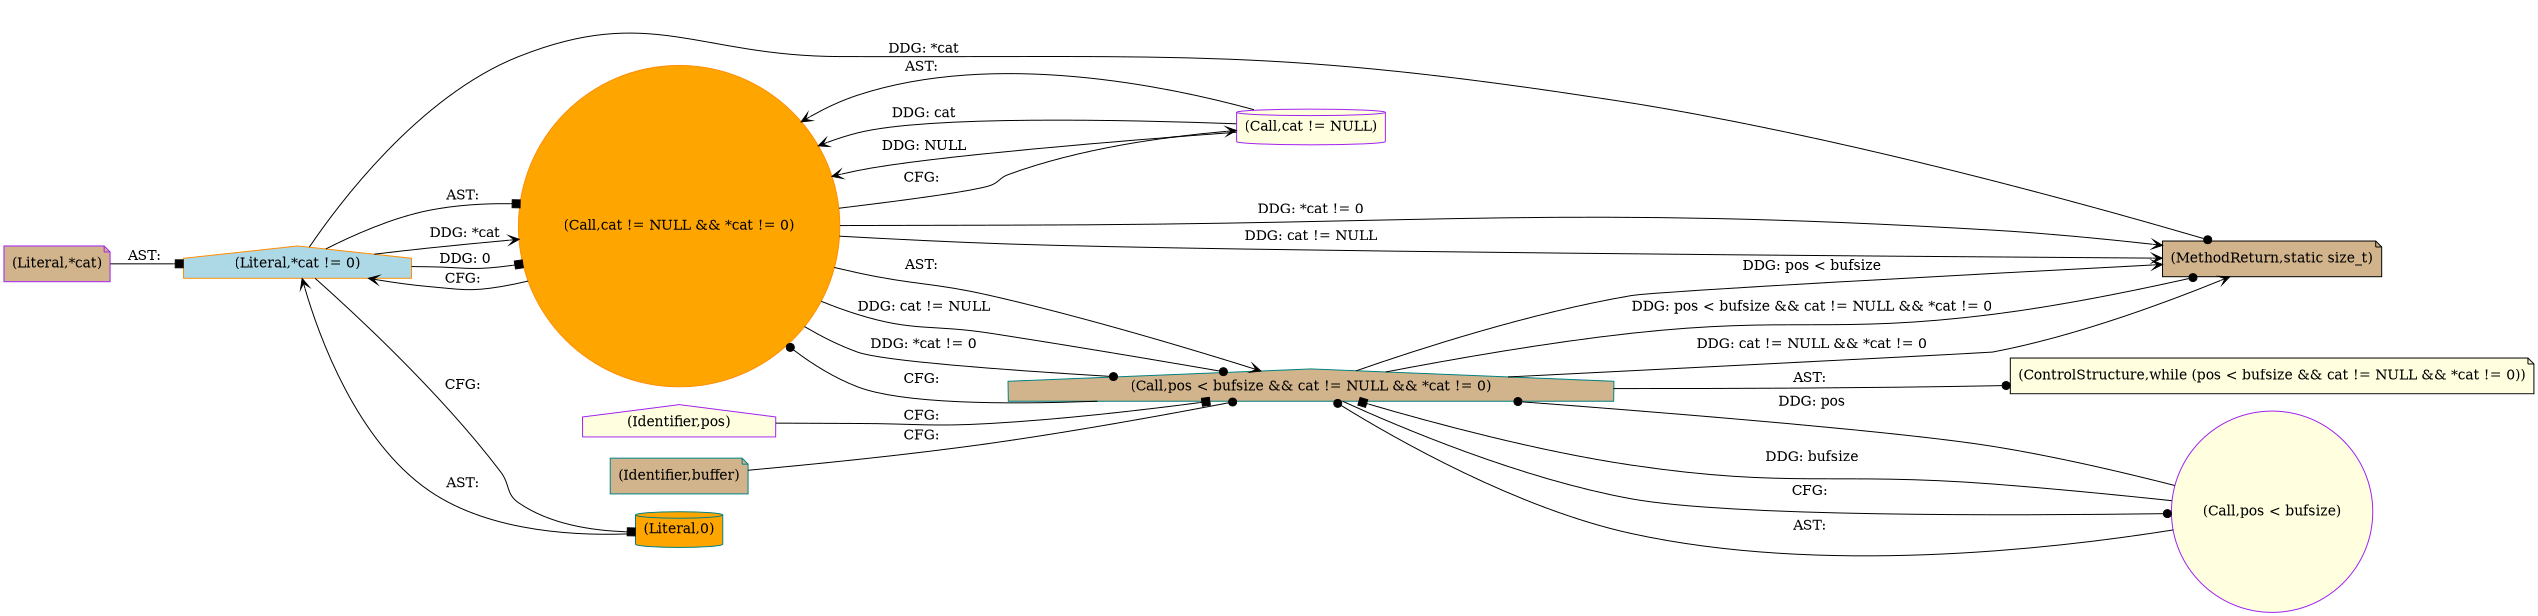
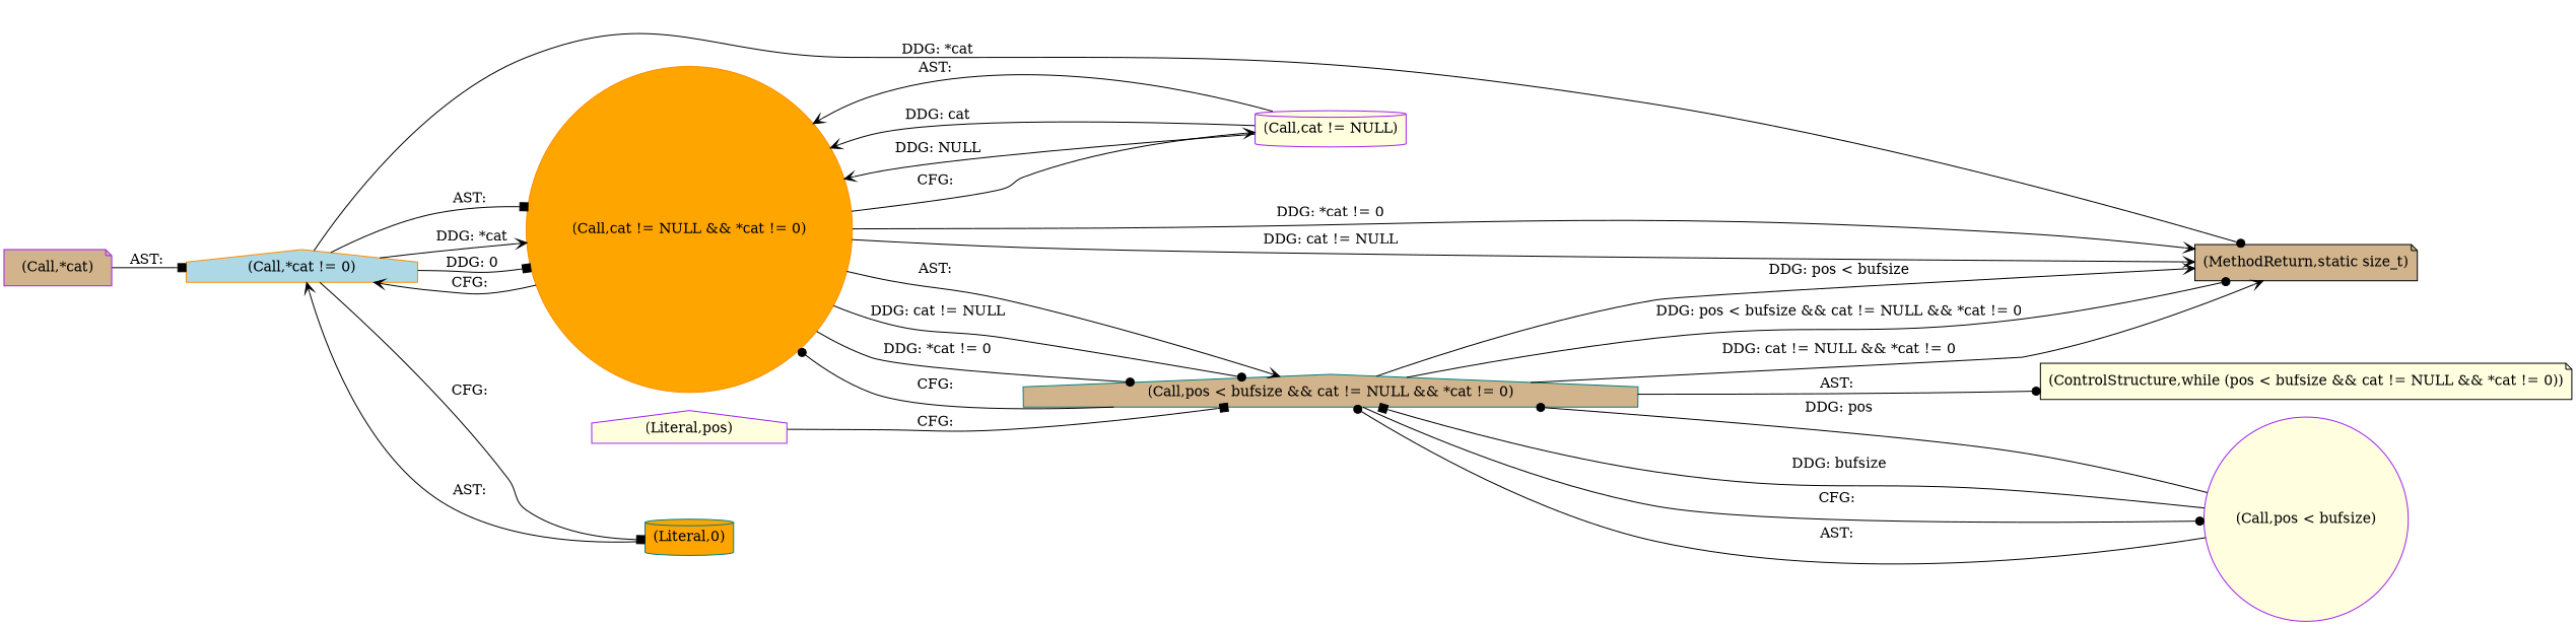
  digraph {
    rankdir=LR
    node [color=purple fillcolor=tan shape=note style=filled]
    edge [arrowhead=vee]
-   n1 [color=darkorange fillcolor=lightblue label="(Literal,*cat != 0)" shape=house]
+   n1 [color=darkorange fillcolor=lightblue label="(Call,*cat != 0)" shape=house]
    n2 [color=darkorange fillcolor=orange label="(Call,cat != NULL && *cat != 0)" shape=circle]
    n3 [color=black label="(MethodReturn,static size_t)"]
    n4 [color=teal fillcolor=orange label="(Literal,0)" shape=cylinder]
    n5 [color=teal label="(Call,pos < bufsize && cat != NULL && *cat != 0)" shape=house]
    n6 [fillcolor=lightyellow label="(Call,cat != NULL)" shape=cylinder]
    n7 [fillcolor=lightyellow label="(Call,pos < bufsize)" shape=circle]
    n8 [color=black fillcolor=lightyellow label="(ControlStructure,while (pos < bufsize && cat != NULL && *cat != 0))"]
-   n9 [label="(Literal,*cat)"]
-   n10 [fillcolor=lightyellow label="(Identifier,pos)" shape=house]
-   n11 [color=teal label="(Identifier,buffer)"]
+   n9 [label="(Call,*cat)"]
+   n10 [fillcolor=lightyellow label="(Literal,pos)" shape=house]
    n1 -> n2 [arrowhead=box label="AST: "]
    n1 -> n2 [label="DDG: *cat"]
    n1 -> n2 [arrowhead=box label="DDG: 0"]
    n1 -> n3 [arrowhead=dot label="DDG: *cat"]
    n1 -> n4 [arrowhead=box label="CFG: "]
    n2 -> n1 [label="CFG: "]
    n2 -> n3 [label="DDG: *cat != 0"]
    n2 -> n3 [label="DDG: cat != NULL"]
    n2 -> n5 [label="AST: "]
    n2 -> n5 [arrowhead=dot label="DDG: cat != NULL"]
    n2 -> n5 [arrowhead=dot label="DDG: *cat != 0"]
    n2 -> n6 [label="CFG: "]
    n4 -> n1 [label="AST: "]
    n5 -> n2 [arrowhead=dot label="CFG: "]
    n5 -> n3 [label="DDG: pos < bufsize"]
    n5 -> n3 [arrowhead=dot label="DDG: pos < bufsize && cat != NULL && *cat != 0"]
    n5 -> n3 [label="DDG: cat != NULL && *cat != 0"]
    n5 -> n7 [arrowhead=dot label="CFG: "]
    n5 -> n8 [arrowhead=dot label="AST: "]
    n6 -> n2 [label="AST: "]
    n6 -> n2 [label="DDG: cat"]
    n6 -> n2 [label="DDG: NULL"]
    n7 -> n5 [arrowhead=dot label="AST: "]
    n7 -> n5 [arrowhead=dot label="DDG: pos"]
    n7 -> n5 [arrowhead=box label="DDG: bufsize"]
    n9 -> n1 [arrowhead=box label="AST: "]
    n10 -> n5 [arrowhead=box label="CFG: "]
-   n11 -> n5 [arrowhead=dot label="CFG: "]
  }
